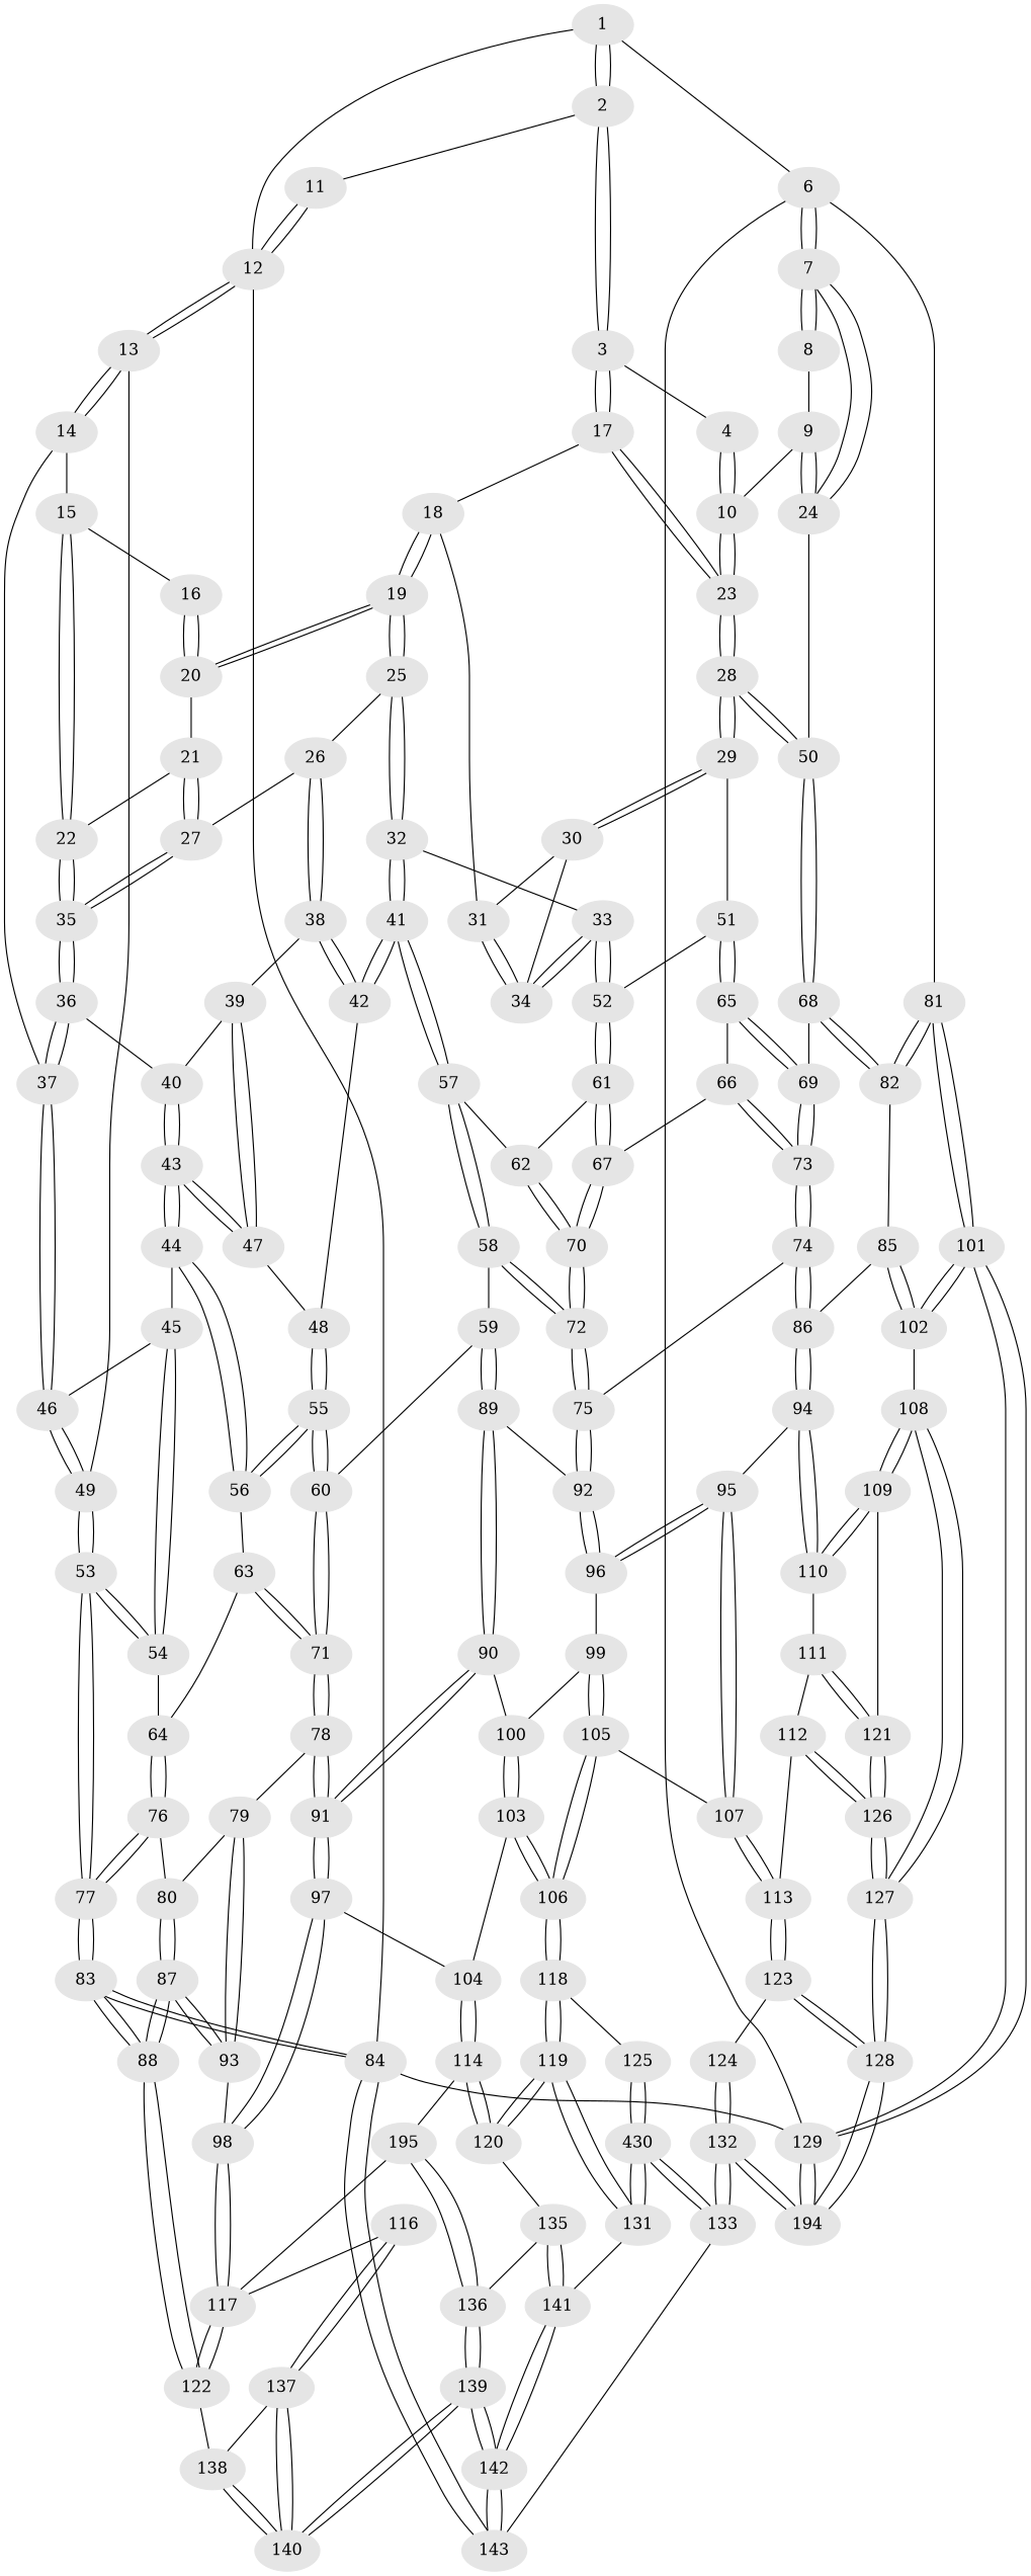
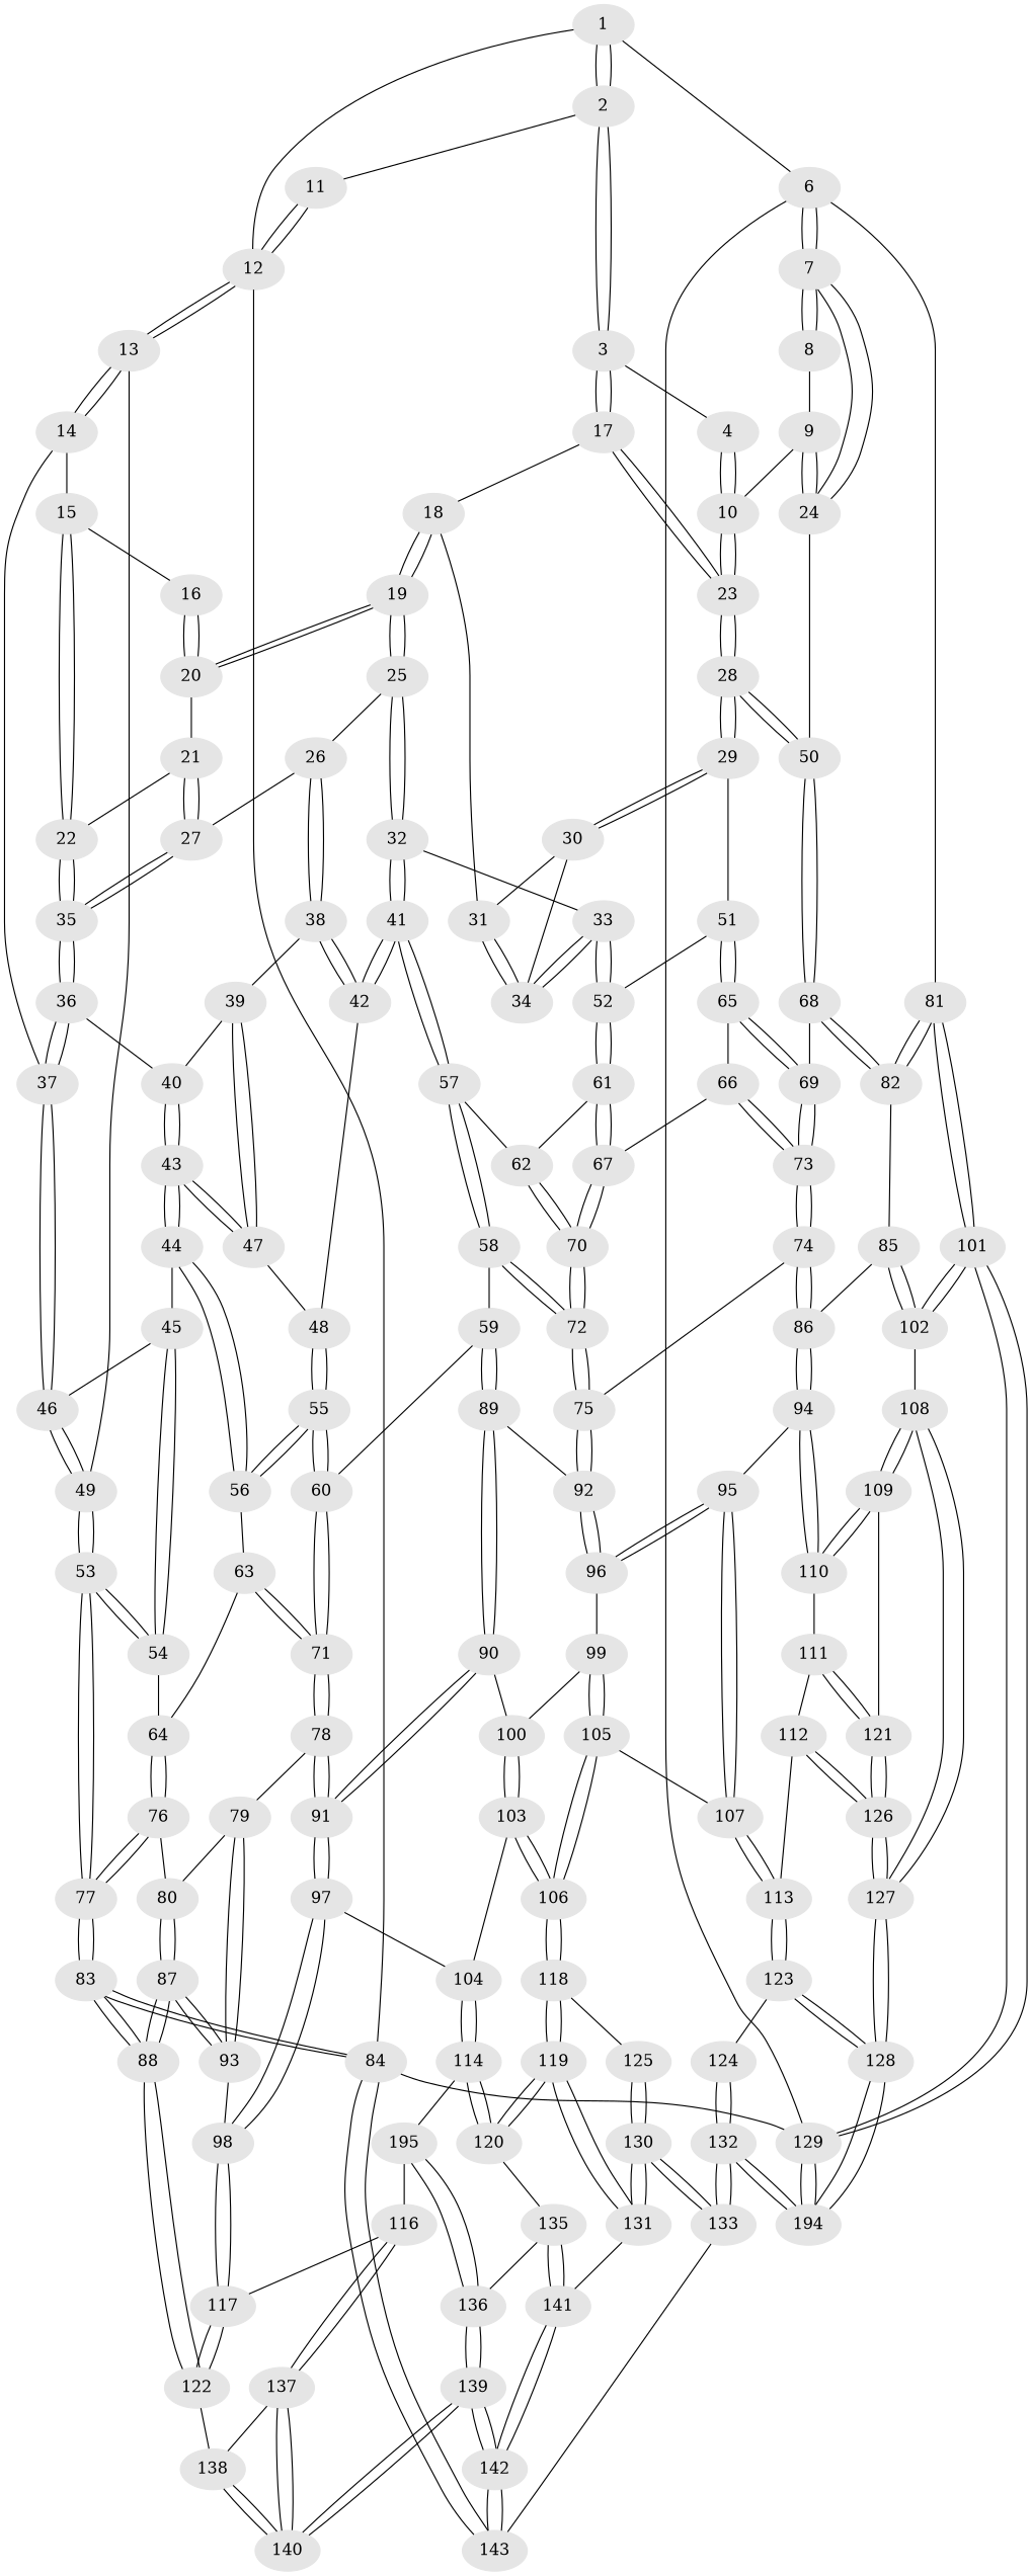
  graph {
    node [color=gray90 style=filled]
    1
    2
    6
    12
    3
    11
    7
    81
    129
    13
    84
    4
    17
    10
    23
    18
    8
    9
    24
    82
    101
    n22 [label=194]
    50
    28
    14
    49
    143
    15
    37
    53
    16
    22
    46
    20
    35
    21
    19
    31
    25
    34
    26
    32
    27
    36
    29
    68
    38
    33
    41
    39
    42
    30
    51
    52
    65
    57
    61
    40
    43
    47
    48
    44
    58
    62
    55
    45
    56
    54
    63
    64
    60
    77
    69
    66
    67
    83
    76
    71
    59
    72
    70
    89
    75
    92
    90
    78
    80
    73
    74
    85
    79
    91
    86
    94
    96
    87
    88
    93
    97
    98
    102
    122
    108
    95
    110
    138
    100
    103
    104
    99
    117
    107
    111
    113
    105
    114
    106
    109
    127
    118
    n121 [label=195]
    120
    119
    125
    123
    121
    128
    126
    112
    124
    116
    136
    135
    137
    139
    140
    131
-   130 [label=430]
+   130
    141
    132
    133
    142
    1 -- 2
    1 -- 2
    1 -- 6
    1 -- 12
    2 -- 3
    2 -- 3
    2 -- 11
    6 -- 7
    6 -- 7
    6 -- 81
    6 -- 129
    12 -- 13
    12 -- 13
    12 -- 84
    3 -- 4
    3 -- 17
    3 -- 17
    11 -- 12
    11 -- 12
    7 -- 8
    7 -- 8
    7 -- 24
    7 -- 24
    81 -- 82
    81 -- 82
    81 -- 101
    81 -- 101
    129 -- n22
    129 -- n22
    13 -- 14
    13 -- 14
    13 -- 49
    84 -- 129
    84 -- 143
    84 -- 143
    4 -- 10
    4 -- 10
    17 -- 23
    17 -- 23
    17 -- 18
    10 -- 23
    10 -- 23
    23 -- 28
    23 -- 28
    18 -- 19
    18 -- 19
    18 -- 31
    8 -- 9
    9 -- 10
    9 -- 24
    9 -- 24
    24 -- 50
    82 -- 85
    101 -- 129
    101 -- 129
    101 -- 102
    101 -- 102
    50 -- 68
    50 -- 68
    28 -- 50
    28 -- 50
    28 -- 29
    28 -- 29
    14 -- 15
    14 -- 37
    49 -- 53
    49 -- 53
    15 -- 16
    15 -- 22
    15 -- 22
    37 -- 46
    37 -- 46
    53 -- 54
    53 -- 54
    53 -- 77
    53 -- 77
    16 -- 20
    16 -- 20
    22 -- 35
    22 -- 35
    46 -- 49
    46 -- 49
    20 -- 21
    35 -- 36
    35 -- 36
    21 -- 22
    21 -- 27
    21 -- 27
    19 -- 20
    19 -- 20
    19 -- 25
    19 -- 25
    31 -- 34
    31 -- 34
    25 -- 26
    25 -- 32
    25 -- 32
    26 -- 27
    26 -- 38
    26 -- 38
    32 -- 33
    32 -- 41
    32 -- 41
    27 -- 35
    27 -- 35
    36 -- 37
    36 -- 37
    36 -- 40
    29 -- 30
    29 -- 30
    29 -- 51
    68 -- 82
    68 -- 82
    68 -- 69
    38 -- 39
    38 -- 42
    38 -- 42
    33 -- 34
    33 -- 34
    33 -- 52
    33 -- 52
    41 -- 42
    41 -- 42
    41 -- 57
    41 -- 57
    39 -- 40
    39 -- 47
    39 -- 47
    42 -- 48
    30 -- 31
    30 -- 34
    51 -- 52
    51 -- 65
    51 -- 65
    52 -- 61
    52 -- 61
    65 -- 69
    65 -- 69
    65 -- 66
    57 -- 58
    57 -- 58
    57 -- 62
    61 -- 62
    61 -- 67
    61 -- 67
    40 -- 43
    40 -- 43
    43 -- 47
    43 -- 47
    43 -- 44
    43 -- 44
    47 -- 48
    48 -- 55
    48 -- 55
    44 -- 45
    44 -- 56
    44 -- 56
    58 -- 59
    58 -- 72
    58 -- 72
    62 -- 70
    62 -- 70
    55 -- 56
    55 -- 56
    55 -- 60
    55 -- 60
    45 -- 46
    45 -- 54
    45 -- 54
    56 -- 63
    54 -- 64
    63 -- 64
    63 -- 71
    63 -- 71
    64 -- 76
    64 -- 76
    60 -- 71
    60 -- 71
    77 -- 83
    77 -- 83
    69 -- 73
    69 -- 73
    66 -- 67
    66 -- 73
    66 -- 73
    67 -- 70
    67 -- 70
    83 -- 84
    83 -- 84
    83 -- 88
    83 -- 88
    76 -- 77
    76 -- 77
    76 -- 80
    71 -- 78
    71 -- 78
    59 -- 60
    59 -- 89
    59 -- 89
    72 -- 75
    72 -- 75
    70 -- 72
    70 -- 72
    89 -- 92
    89 -- 90
    89 -- 90
    75 -- 92
    75 -- 92
    92 -- 96
    92 -- 96
    90 -- 91
    90 -- 91
    90 -- 100
    78 -- 79
    78 -- 91
    78 -- 91
    80 -- 87
    80 -- 87
    73 -- 74
    73 -- 74
    74 -- 75
    74 -- 86
    74 -- 86
    85 -- 86
    85 -- 102
    85 -- 102
    79 -- 80
    79 -- 93
    79 -- 93
    91 -- 97
    91 -- 97
    86 -- 94
    86 -- 94
    94 -- 95
    94 -- 110
    94 -- 110
    96 -- 99
    87 -- 88
    87 -- 88
    87 -- 93
    87 -- 93
    88 -- 122
    88 -- 122
    93 -- 98
    97 -- 98
    97 -- 98
    97 -- 104
    98 -- 117
    98 -- 117
    102 -- 108
    122 -- 138
    108 -- 109
    108 -- 109
    108 -- 127
    108 -- 127
    95 -- 96
    95 -- 96
    95 -- 107
    95 -- 107
    110 -- 111
    138 -- 140
    138 -- 140
    100 -- 103
    100 -- 103
    103 -- 104
    103 -- 106
    103 -- 106
    104 -- 114
    104 -- 114
    99 -- 100
    99 -- 105
    99 -- 105
    117 -- 122
    117 -- 122
    107 -- 113
    107 -- 113
    111 -- 121
    111 -- 121
    111 -- 112
    113 -- 123
    113 -- 123
    105 -- 107
    105 -- 106
    105 -- 106
    114 -- n121
    114 -- 120
    114 -- 120
    106 -- 118
    106 -- 118
    109 -- 110
    109 -- 110
    109 -- 121
    127 -- 128
    127 -- 128
    118 -- 119
    118 -- 119
    118 -- 125
-   n121 -- 117
+   n121 -- 116
    n121 -- 136
    n121 -- 136
    120 -- 135
    119 -- 120
    119 -- 120
    119 -- 131
    119 -- 131
    125 -- 130
    125 -- 130
    123 -- 128
    123 -- 128
    123 -- 124
    121 -- 126
    121 -- 126
    128 -- n22
    128 -- n22
    126 -- 127
    126 -- 127
    112 -- 113
    112 -- 126
    112 -- 126
    124 -- 132
    124 -- 132
    116 -- 117
    116 -- 137
    116 -- 137
    136 -- 139
    136 -- 139
    135 -- 136
    135 -- 141
    135 -- 141
    137 -- 138
    137 -- 140
    137 -- 140
    139 -- 140
    139 -- 140
    139 -- 142
    139 -- 142
    131 -- 141
    130 -- 131
    130 -- 131
    130 -- 133
    130 -- 133
    141 -- 142
    141 -- 142
    132 -- n22
    132 -- n22
    132 -- 133
    132 -- 133
    133 -- 143
    142 -- 143
    142 -- 143
  }
